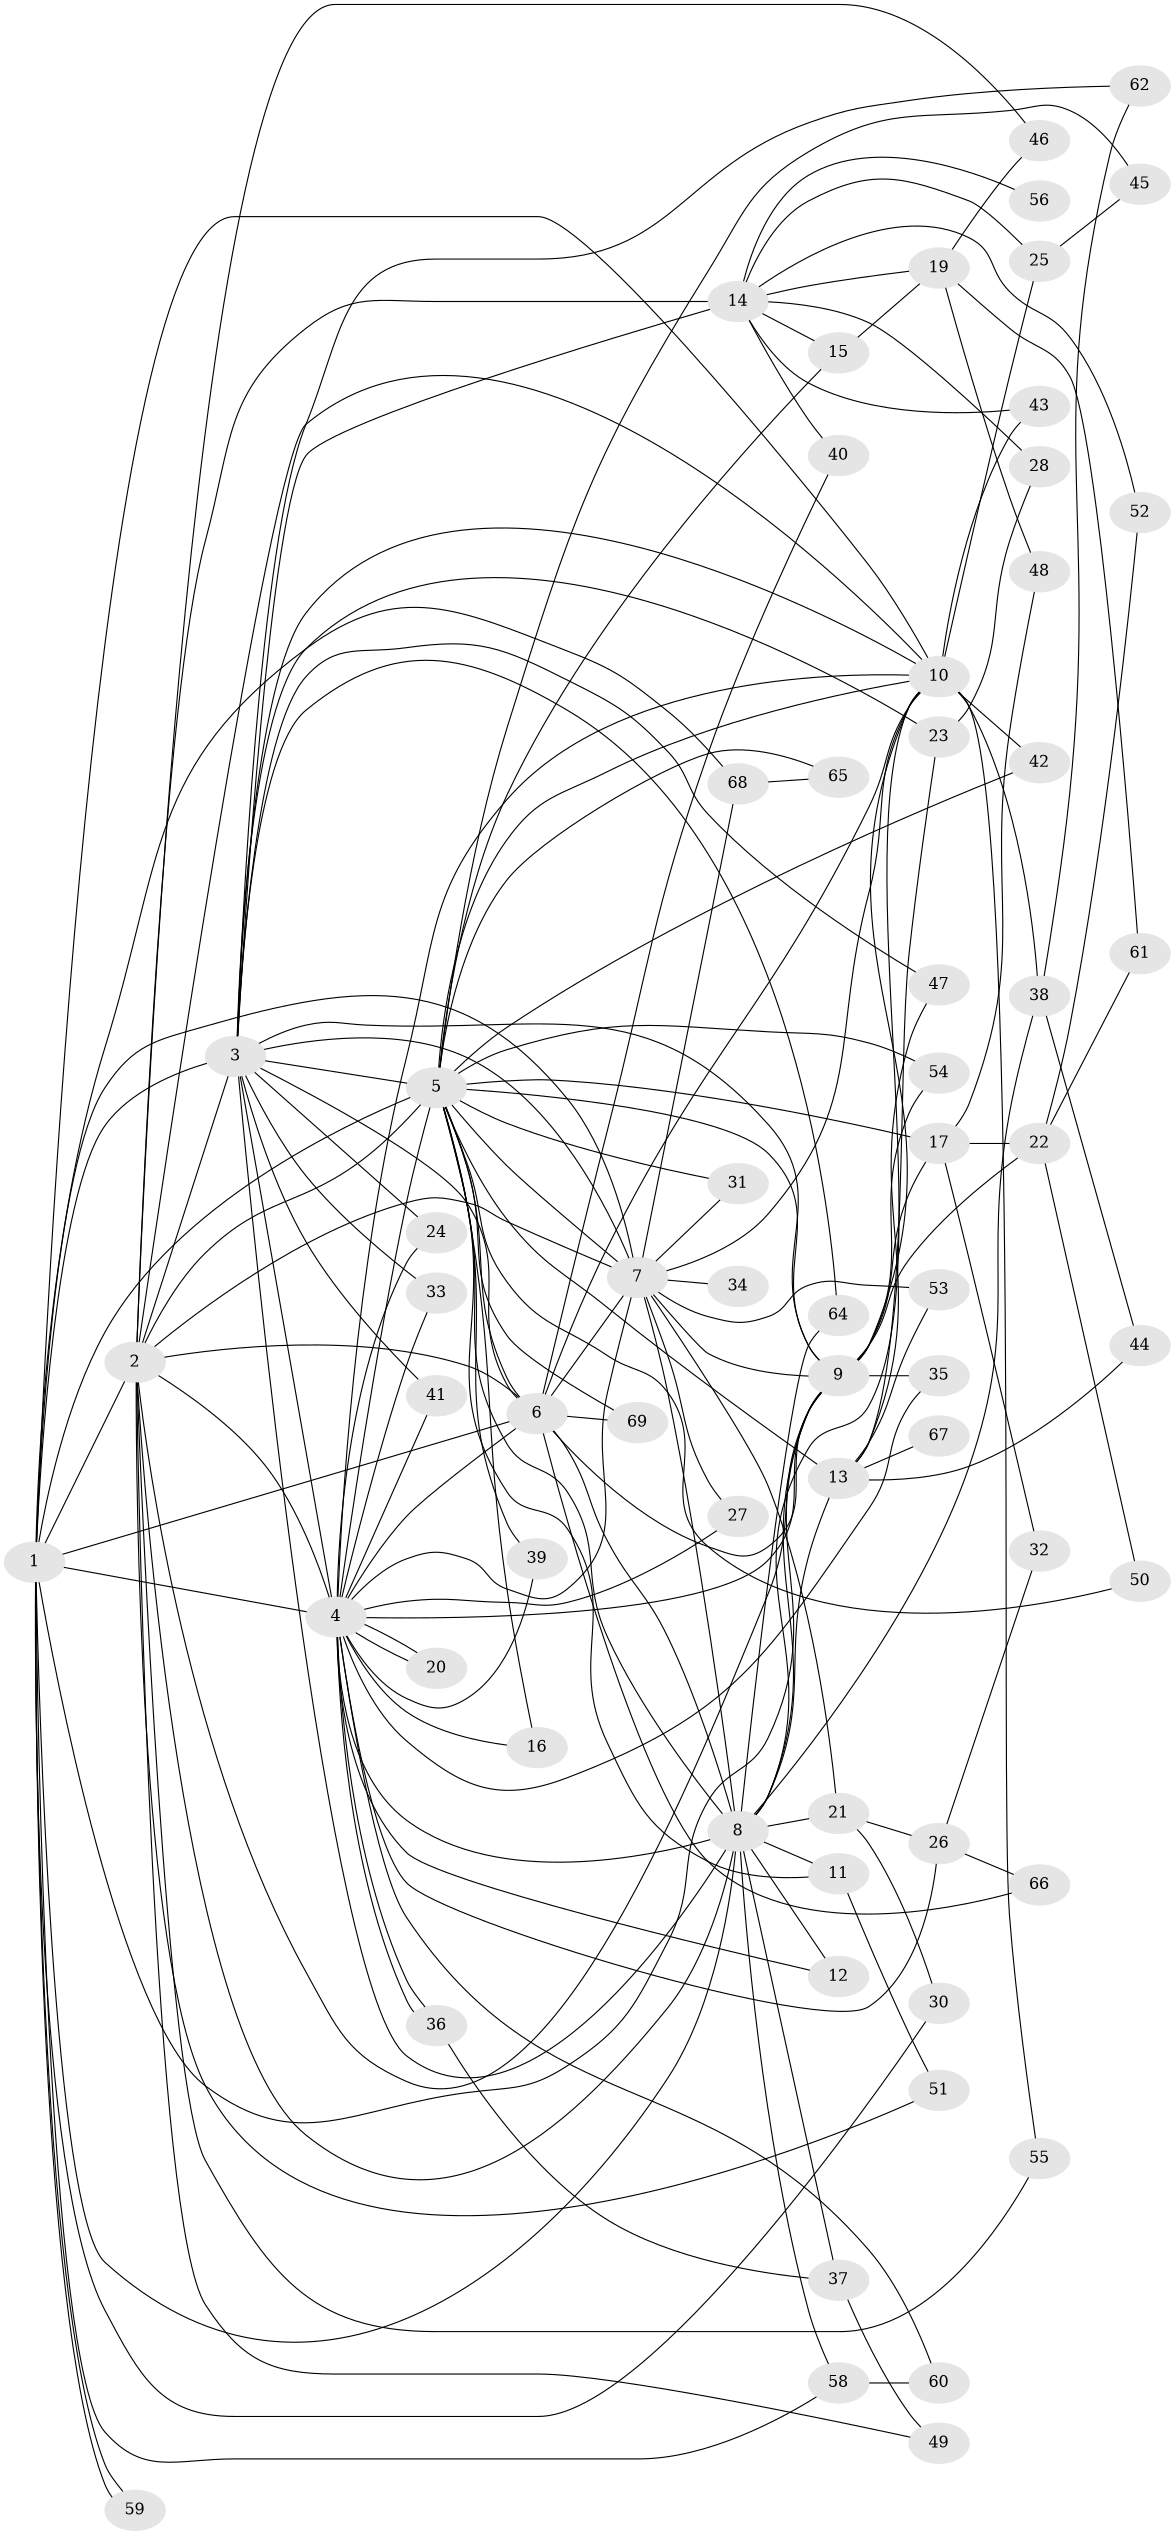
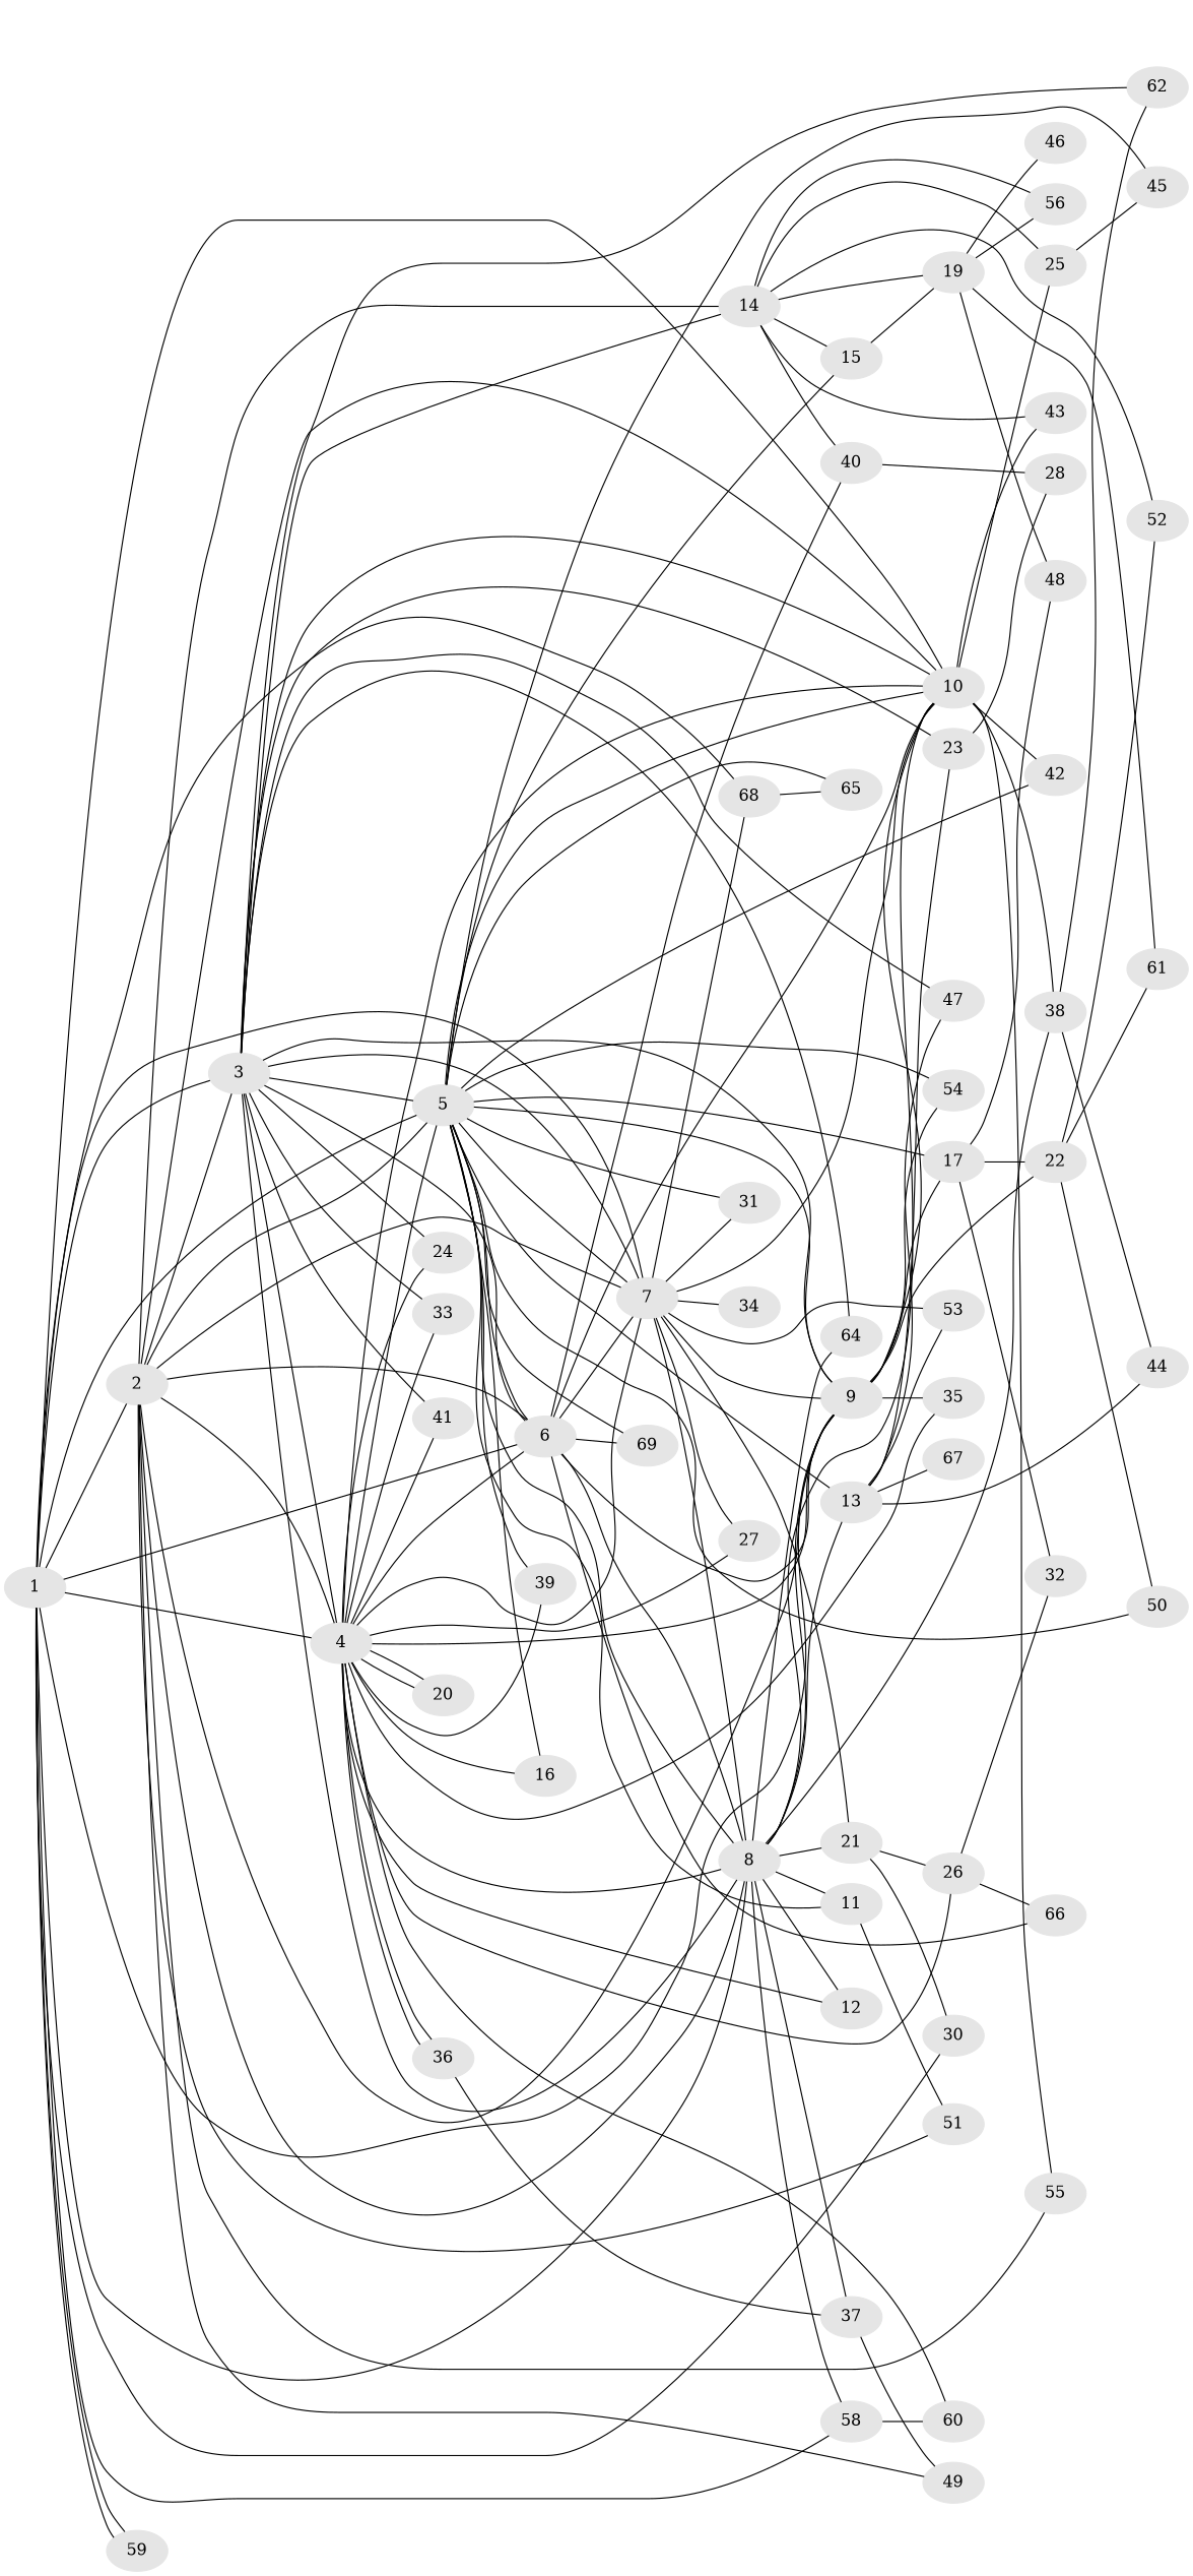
  graph {
    rankdir=LR
    node [color=gray90 style=filled]
    1
    2
    3
    4
    5
    6
    7
    8
    9
    10
    n11 [label=68]
    30
    58
    59
    14
    46
    49
    51
    55
    23
    24
    33
    41
    47
    62
    64
    12
    16
    20
    26
    27
    35
    36
    39
    60
    11
    13
    15
    17
    31
    42
    45
    50
    54
    n45 [label=69]
    65
    40
    66
    34
    21
    53
    37
    38
    22
    25
    43
    19
    28
    52
    56
    32
    44
    67
    48
    61
    1 -- 2
    1 -- 3
    1 -- 4
    1 -- 5
    1 -- 6
    1 -- 7
    1 -- 8
    1 -- 9
    1 -- 10
    1 -- n11
    1 -- 30
    1 -- 58
    1 -- 59
    1 -- 59
    2 -- 3
    2 -- 4
    2 -- 5
    2 -- 6
    2 -- 7
    2 -- 8
    2 -- 9
    2 -- 10
    2 -- 14
-   2 -- 46
    2 -- 49
    2 -- 51
    2 -- 55
    3 -- 4
    3 -- 5
    3 -- 6
    3 -- 7
    3 -- 8
    3 -- 9
    3 -- 10
    3 -- 14
    3 -- 23
    3 -- 24
    3 -- 33
    3 -- 41
    3 -- 47
    3 -- 62
    3 -- 64
    4 -- 5
    4 -- 6
    4 -- 7
    4 -- 8
    4 -- 9
    4 -- 10
    4 -- 24
    4 -- 33
    4 -- 41
    4 -- 12
    4 -- 16
    4 -- 20
    4 -- 20
    4 -- 26
    4 -- 27
    4 -- 35
    4 -- 36
    4 -- 36
    4 -- 39
    4 -- 60
    5 -- 6
    5 -- 7
    5 -- 8
    5 -- 9
    5 -- 10
    5 -- 16
    5 -- 39
    5 -- 11
    5 -- 13
    5 -- 15
    5 -- 17
    5 -- 31
    5 -- 42
    5 -- 45
    5 -- 50
    5 -- 54
    5 -- n45
    5 -- 65
    6 -- 7
    6 -- 8
    6 -- 9
    6 -- 10
    6 -- n45
    6 -- 40
    6 -- 66
    7 -- 8
    7 -- 9
    7 -- 10
    7 -- n11
    7 -- 27
    7 -- 31
    7 -- 34
    7 -- 21
    7 -- 53
    8 -- 9
    8 -- 10
    8 -- 58
    8 -- 64
    8 -- 12
    8 -- 11
    8 -- 13
    8 -- 21
    8 -- 37
    8 -- 38
    9 -- 10
    9 -- 35
    9 -- 17
    9 -- 54
    9 -- 22
    10 -- 55
    10 -- 42
    10 -- 38
    10 -- 25
    10 -- 43
    n11 -- 65
    58 -- 60
    14 -- 15
    14 -- 40
    14 -- 25
    14 -- 43
    14 -- 19
-   14 -- 28
+   40 -- 28
    14 -- 52
    14 -- 56
    23 -- 28
    26 -- 66
    26 -- 32
    36 -- 37
    11 -- 51
    13 -- 23
    13 -- 47
    13 -- 53
    13 -- 44
    13 -- 67
    15 -- 19
    17 -- 22
    17 -- 32
    17 -- 48
    21 -- 30
    21 -- 26
    37 -- 49
    38 -- 62
    38 -- 44
    22 -- 50
    22 -- 52
    22 -- 61
    25 -- 45
    19 -- 46
+   19 -- 56
    19 -- 48
    19 -- 61
  }
